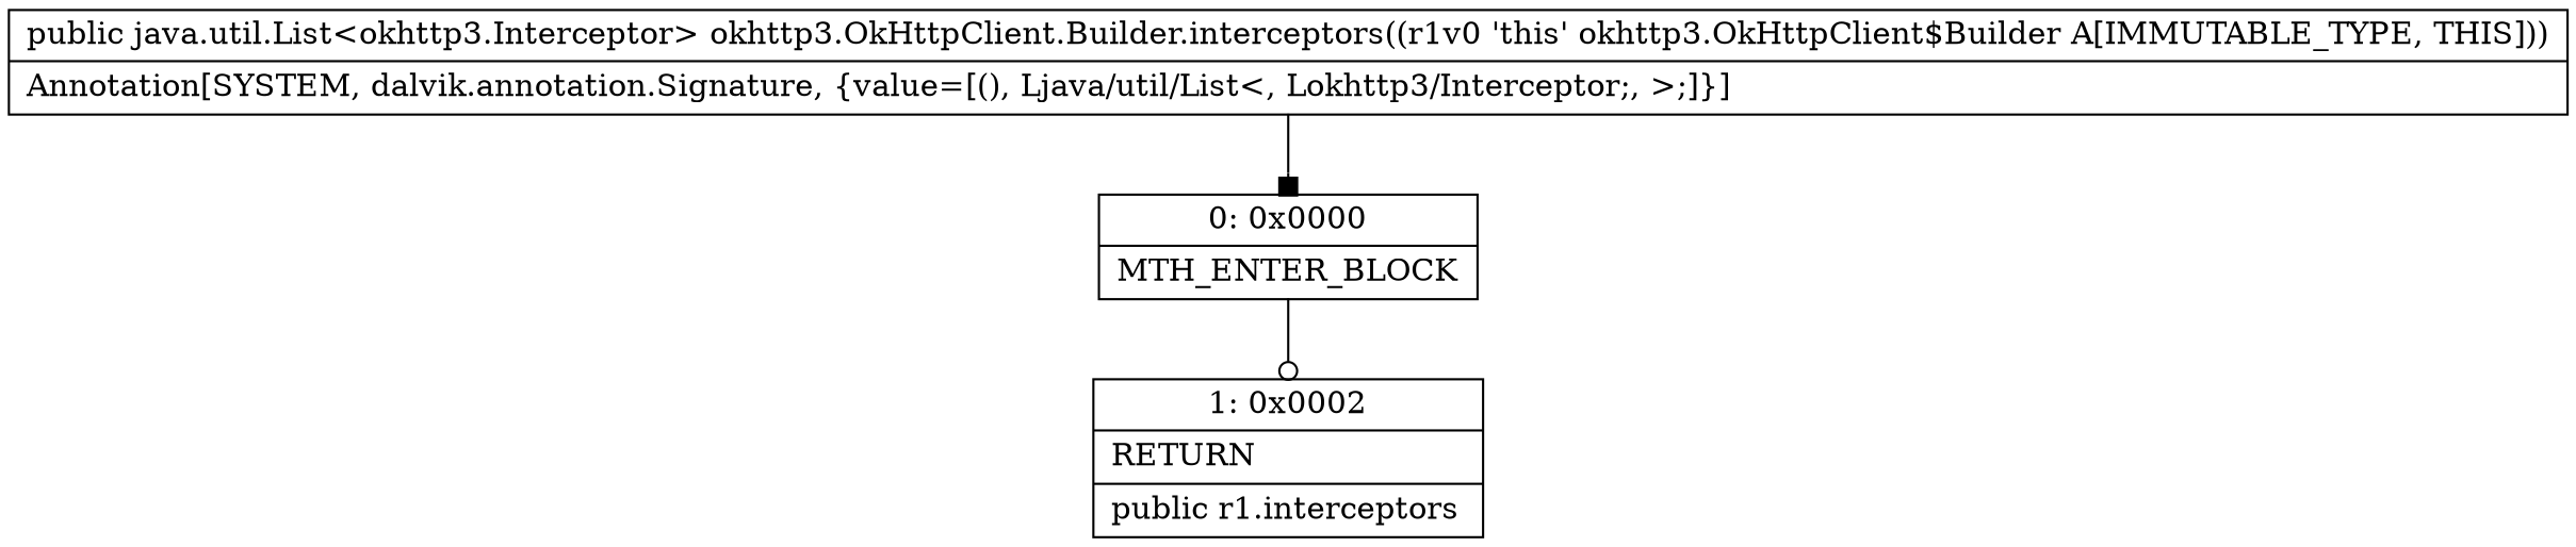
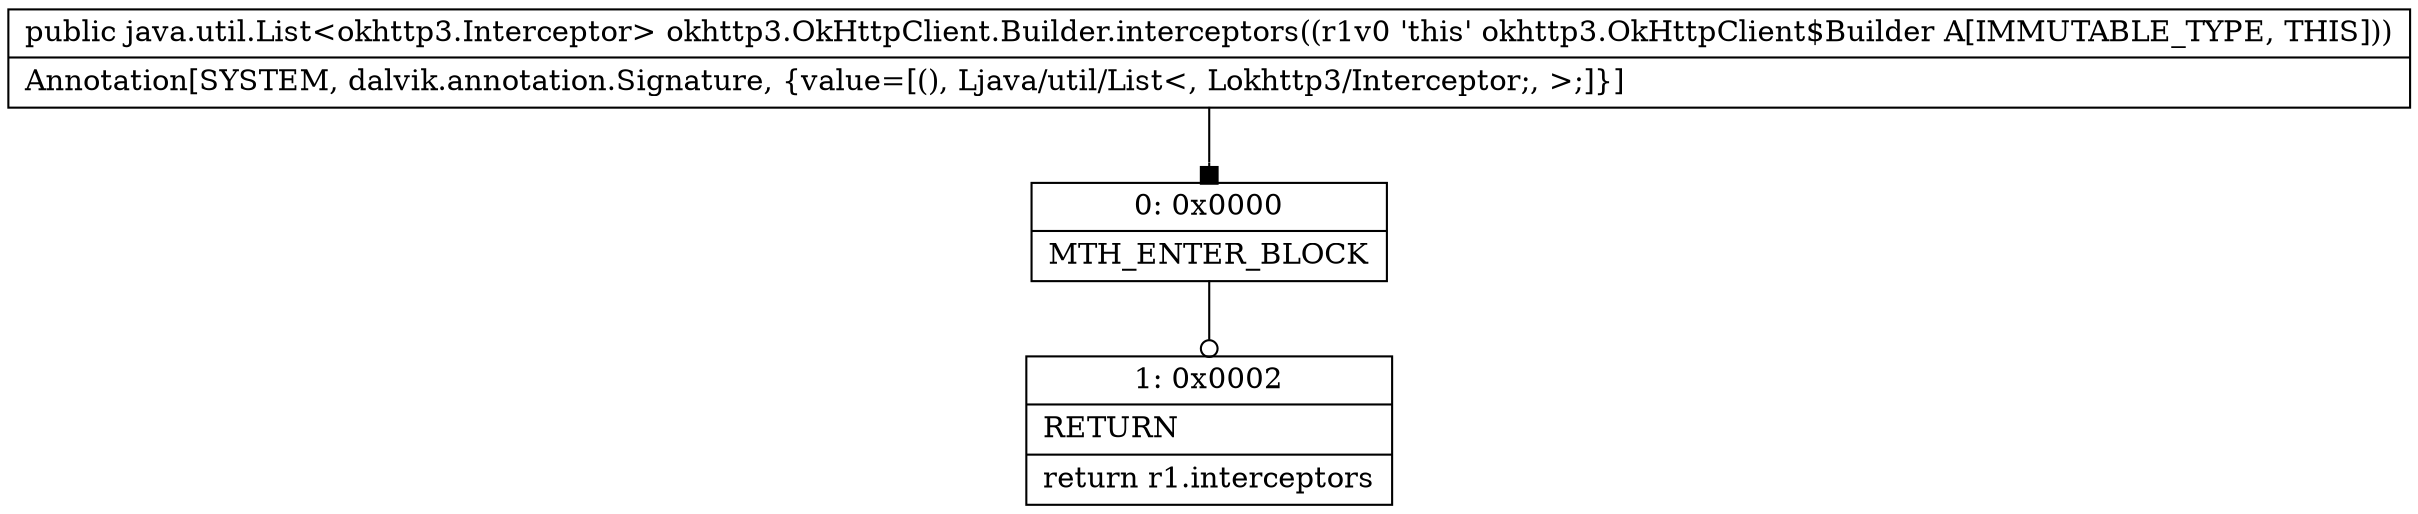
  digraph {
    node [shape=record]
    n1 [label="{0\:\ 0x0000|MTH_ENTER_BLOCK\l}"]
-   n2 [label="{1\:\ 0x0002|RETURN\l|public r1.interceptors\l}"]
+   n2 [label="{1\:\ 0x0002|RETURN\l|return r1.interceptors\l}"]
    n3 [label="{public java.util.List\<okhttp3.Interceptor\> okhttp3.OkHttpClient.Builder.interceptors((r1v0 'this' okhttp3.OkHttpClient$Builder A[IMMUTABLE_TYPE, THIS]))  | Annotation[SYSTEM, dalvik.annotation.Signature, \{value=[(), Ljava\/util\/List\<, Lokhttp3\/Interceptor;, \>;]\}]\l}"]
    n1 -> n2 [arrowhead=odot]
    n3 -> n1 [arrowhead=box]
  }
